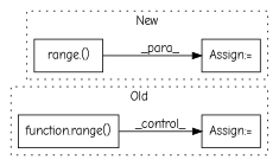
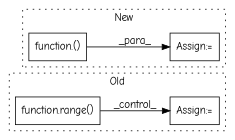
  digraph {
    rankdir=LR
    fontname="Comic Neue"
    node [a=75 shape=box fontname="Comic Neue"]
    edge [fontname="Comic Neue"]
    n1 [l="6,1" label="function.range()" s="1010,1030"]
    n2 [a=68 l=3 label="Assign:=" s=1044]
-   n3 [l="10,1" label="range.()" s="2204,2226"]
+   n3 [l="10,1" label="function.()" s="2204,2226"]
    n4 [a=68 l=6 label="Assign:=" s=2198]
    subgraph cluster_1 {
      label=Old
      style=dotted
      n1
      n2
    }
    subgraph cluster_2 {
      label=New
      style=dotted
      n3
      n4
    }
    n1 -> n2 [label=_control_]
    n3 -> n4 [label=_para_]
  }
